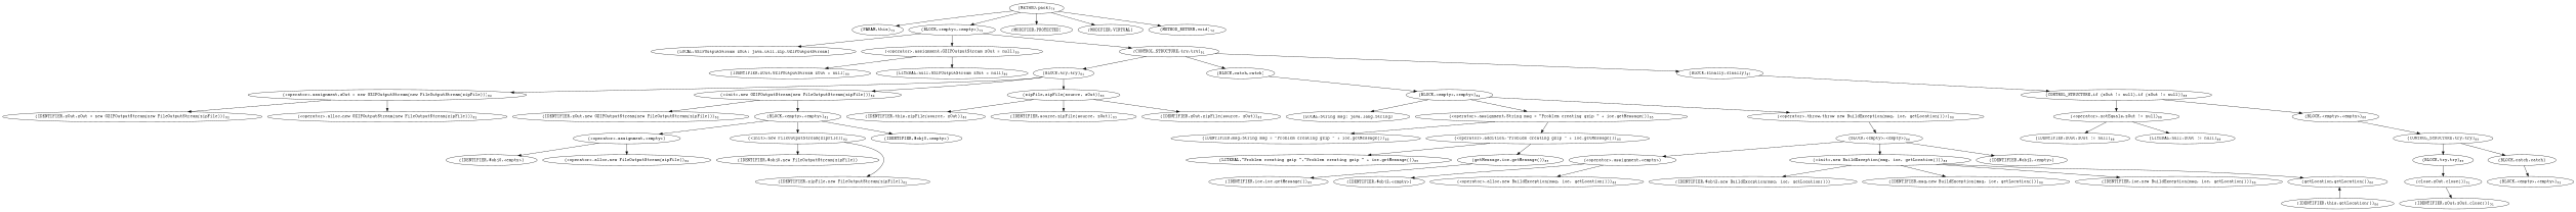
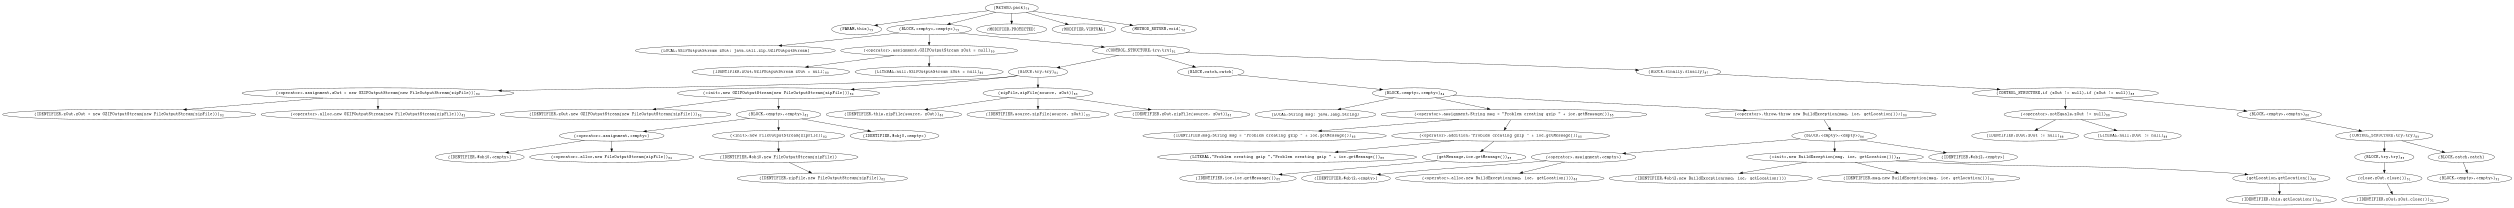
  digraph {
    fontname="Courier Prime"
    node [fontname="Courier Prime"]
    edge [fontname="Courier Prime"]
    n1 [label=<(METHOD,pack)<SUB>79</SUB>>]
    n2 [label=<(PARAM,this)<SUB>79</SUB>>]
    n3 [label=<(BLOCK,&lt;empty&gt;,&lt;empty&gt;)<SUB>79</SUB>>]
    n4 [label=<(MODIFIER,PROTECTED)>]
    n5 [label=<(MODIFIER,VIRTUAL)>]
    n6 [label=<(METHOD_RETURN,void)<SUB>76</SUB>>]
    n7 [label=<(LOCAL,GZIPOutputStream zOut: java.util.zip.GZIPOutputStream)>]
    n8 [label=<(&lt;operator&gt;.assignment,GZIPOutputStream zOut = null)<SUB>80</SUB>>]
    n9 [label=<(CONTROL_STRUCTURE,try,try)<SUB>81</SUB>>]
    n10 [label=<(IDENTIFIER,zOut,GZIPOutputStream zOut = null)<SUB>80</SUB>>]
    n11 [label=<(LITERAL,null,GZIPOutputStream zOut = null)<SUB>80</SUB>>]
    n12 [label=<(BLOCK,try,try)<SUB>81</SUB>>]
    n13 [label=<(BLOCK,catch,catch)>]
    n14 [label=<(BLOCK,finally,finally)<SUB>87</SUB>>]
    n15 [label=<(&lt;operator&gt;.assignment,zOut = new GZIPOutputStream(new FileOutputStream(zipFile)))<SUB>82</SUB>>]
    n16 [label=<(&lt;init&gt;,new GZIPOutputStream(new FileOutputStream(zipFile)))<SUB>82</SUB>>]
    n17 [label=<(zipFile,zipFile(source, zOut))<SUB>83</SUB>>]
    n18 [label=<(BLOCK,&lt;empty&gt;,&lt;empty&gt;)<SUB>84</SUB>>]
    n19 [label=<(CONTROL_STRUCTURE,if (zOut != null),if (zOut != null))<SUB>88</SUB>>]
    n20 [label=<(IDENTIFIER,zOut,zOut = new GZIPOutputStream(new FileOutputStream(zipFile)))<SUB>82</SUB>>]
    n21 [label=<(&lt;operator&gt;.alloc,new GZIPOutputStream(new FileOutputStream(zipFile)))<SUB>82</SUB>>]
    n22 [label=<(IDENTIFIER,zOut,new GZIPOutputStream(new FileOutputStream(zipFile)))<SUB>82</SUB>>]
    n23 [label=<(BLOCK,&lt;empty&gt;,&lt;empty&gt;)<SUB>82</SUB>>]
    n24 [label=<(IDENTIFIER,this,zipFile(source, zOut))<SUB>80</SUB>>]
    n25 [label=<(IDENTIFIER,source,zipFile(source, zOut))<SUB>83</SUB>>]
    n26 [label=<(IDENTIFIER,zOut,zipFile(source, zOut))<SUB>83</SUB>>]
    n27 [label=<(&lt;operator&gt;.assignment,&lt;empty&gt;)>]
    n28 [label=<(&lt;init&gt;,new FileOutputStream(zipFile))<SUB>82</SUB>>]
    n29 [label=<(IDENTIFIER,$obj0,&lt;empty&gt;)>]
    n30 [label=<(IDENTIFIER,$obj0,&lt;empty&gt;)>]
    n31 [label=<(&lt;operator&gt;.alloc,new FileOutputStream(zipFile))<SUB>82</SUB>>]
    n32 [label=<(IDENTIFIER,$obj0,new FileOutputStream(zipFile))>]
    n33 [label=<(IDENTIFIER,zipFile,new FileOutputStream(zipFile))<SUB>82</SUB>>]
    n34 [label=<(LOCAL,String msg: java.lang.String)>]
    n35 [label=<(&lt;operator&gt;.assignment,String msg = &quot;Problem creating gzip &quot; + ioe.getMessage())<SUB>85</SUB>>]
    n36 [label=<(&lt;operator&gt;.throw,throw new BuildException(msg, ioe, getLocation());)<SUB>86</SUB>>]
    n37 [label=<(IDENTIFIER,msg,String msg = &quot;Problem creating gzip &quot; + ioe.getMessage())<SUB>85</SUB>>]
    n38 [label=<(&lt;operator&gt;.addition,&quot;Problem creating gzip &quot; + ioe.getMessage())<SUB>85</SUB>>]
    n39 [label=<(BLOCK,&lt;empty&gt;,&lt;empty&gt;)<SUB>86</SUB>>]
    n40 [label=<(LITERAL,&quot;Problem creating gzip &quot;,&quot;Problem creating gzip &quot; + ioe.getMessage())<SUB>85</SUB>>]
    n41 [label=<(getMessage,ioe.getMessage())<SUB>85</SUB>>]
    n42 [label=<(IDENTIFIER,ioe,ioe.getMessage())<SUB>85</SUB>>]
    n43 [label=<(&lt;operator&gt;.assignment,&lt;empty&gt;)>]
    n44 [label=<(&lt;init&gt;,new BuildException(msg, ioe, getLocation()))<SUB>86</SUB>>]
    n45 [label=<(IDENTIFIER,$obj2,&lt;empty&gt;)>]
    n46 [label=<(IDENTIFIER,$obj2,&lt;empty&gt;)>]
    n47 [label=<(&lt;operator&gt;.alloc,new BuildException(msg, ioe, getLocation()))<SUB>86</SUB>>]
    n48 [label=<(IDENTIFIER,$obj2,new BuildException(msg, ioe, getLocation()))>]
    n49 [label=<(IDENTIFIER,msg,new BuildException(msg, ioe, getLocation()))<SUB>86</SUB>>]
-   n50 [label=<(IDENTIFIER,ioe,new BuildException(msg, ioe, getLocation()))<SUB>86</SUB>>]
    n51 [label=<(getLocation,getLocation())<SUB>86</SUB>>]
    n52 [label=<(IDENTIFIER,this,getLocation())<SUB>86</SUB>>]
    n53 [label=<(&lt;operator&gt;.notEquals,zOut != null)<SUB>88</SUB>>]
    n54 [label=<(BLOCK,&lt;empty&gt;,&lt;empty&gt;)<SUB>88</SUB>>]
    n55 [label=<(IDENTIFIER,zOut,zOut != null)<SUB>88</SUB>>]
    n56 [label=<(LITERAL,null,zOut != null)<SUB>88</SUB>>]
    n57 [label=<(CONTROL_STRUCTURE,try,try)<SUB>89</SUB>>]
    n58 [label=<(BLOCK,try,try)<SUB>89</SUB>>]
    n59 [label=<(BLOCK,catch,catch)>]
    n60 [label=<(close,zOut.close())<SUB>91</SUB>>]
    n61 [label=<(BLOCK,&lt;empty&gt;,&lt;empty&gt;)<SUB>92</SUB>>]
    n62 [label=<(IDENTIFIER,zOut,zOut.close())<SUB>91</SUB>>]
    n1 -> n2
    n1 -> n3
    n1 -> n4
    n1 -> n5
    n1 -> n6
    n3 -> n7
    n3 -> n8
    n3 -> n9
    n8 -> n10
    n8 -> n11
    n9 -> n12
    n9 -> n13
    n9 -> n14
    n12 -> n15
    n12 -> n16
    n12 -> n17
    n13 -> n18
    n14 -> n19
    n15 -> n20
    n15 -> n21
    n16 -> n22
    n16 -> n23
    n17 -> n24
    n17 -> n25
    n17 -> n26
    n18 -> n34
    n18 -> n35
    n18 -> n36
    n19 -> n53
    n19 -> n54
    n23 -> n27
    n23 -> n28
    n23 -> n29
    n27 -> n30
    n27 -> n31
    n28 -> n32
-   n28 -> n33
+   n32 -> n33
    n35 -> n37
    n35 -> n38
    n36 -> n39
    n38 -> n40
    n38 -> n41
    n39 -> n43
    n39 -> n44
    n39 -> n45
    n41 -> n42
    n43 -> n46
    n43 -> n47
    n44 -> n48
    n44 -> n49
-   n44 -> n50
    n44 -> n51
-   n52 -> n51
+   n51 -> n52
    n53 -> n55
    n53 -> n56
    n54 -> n57
    n57 -> n58
    n57 -> n59
    n58 -> n60
    n59 -> n61
    n60 -> n62
  }
